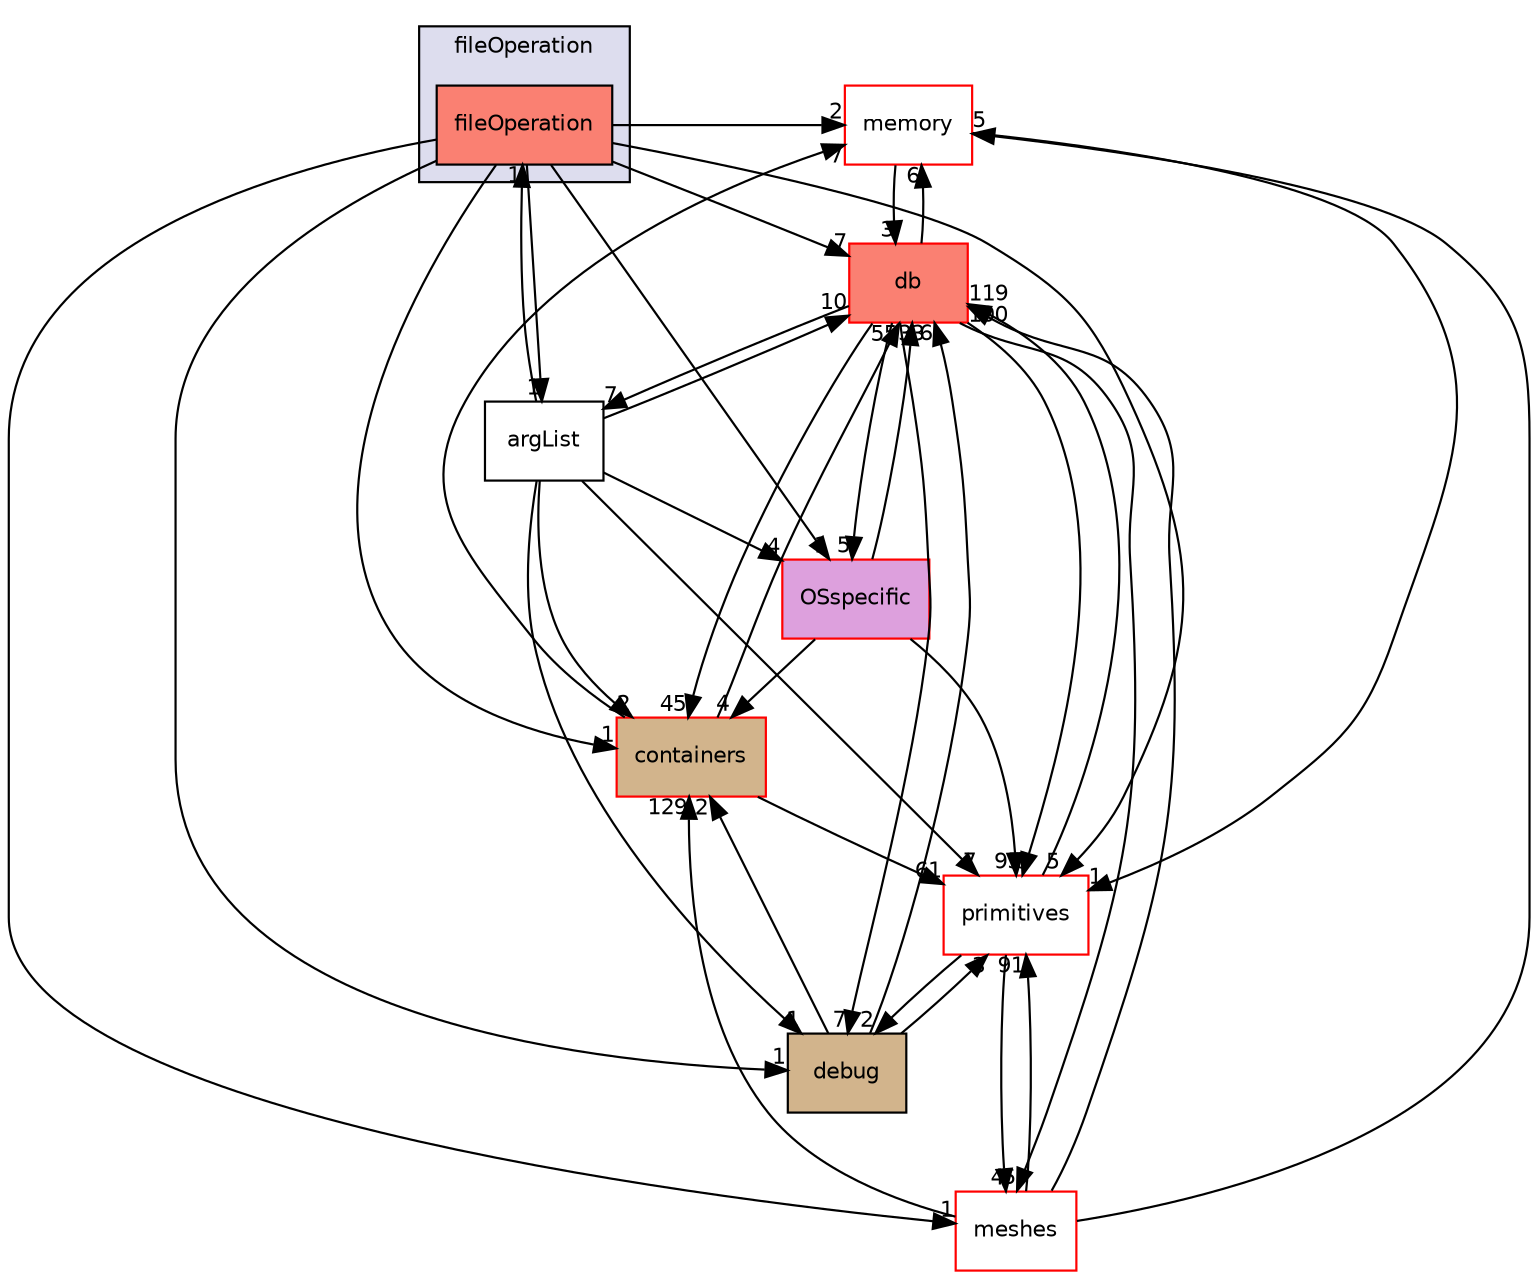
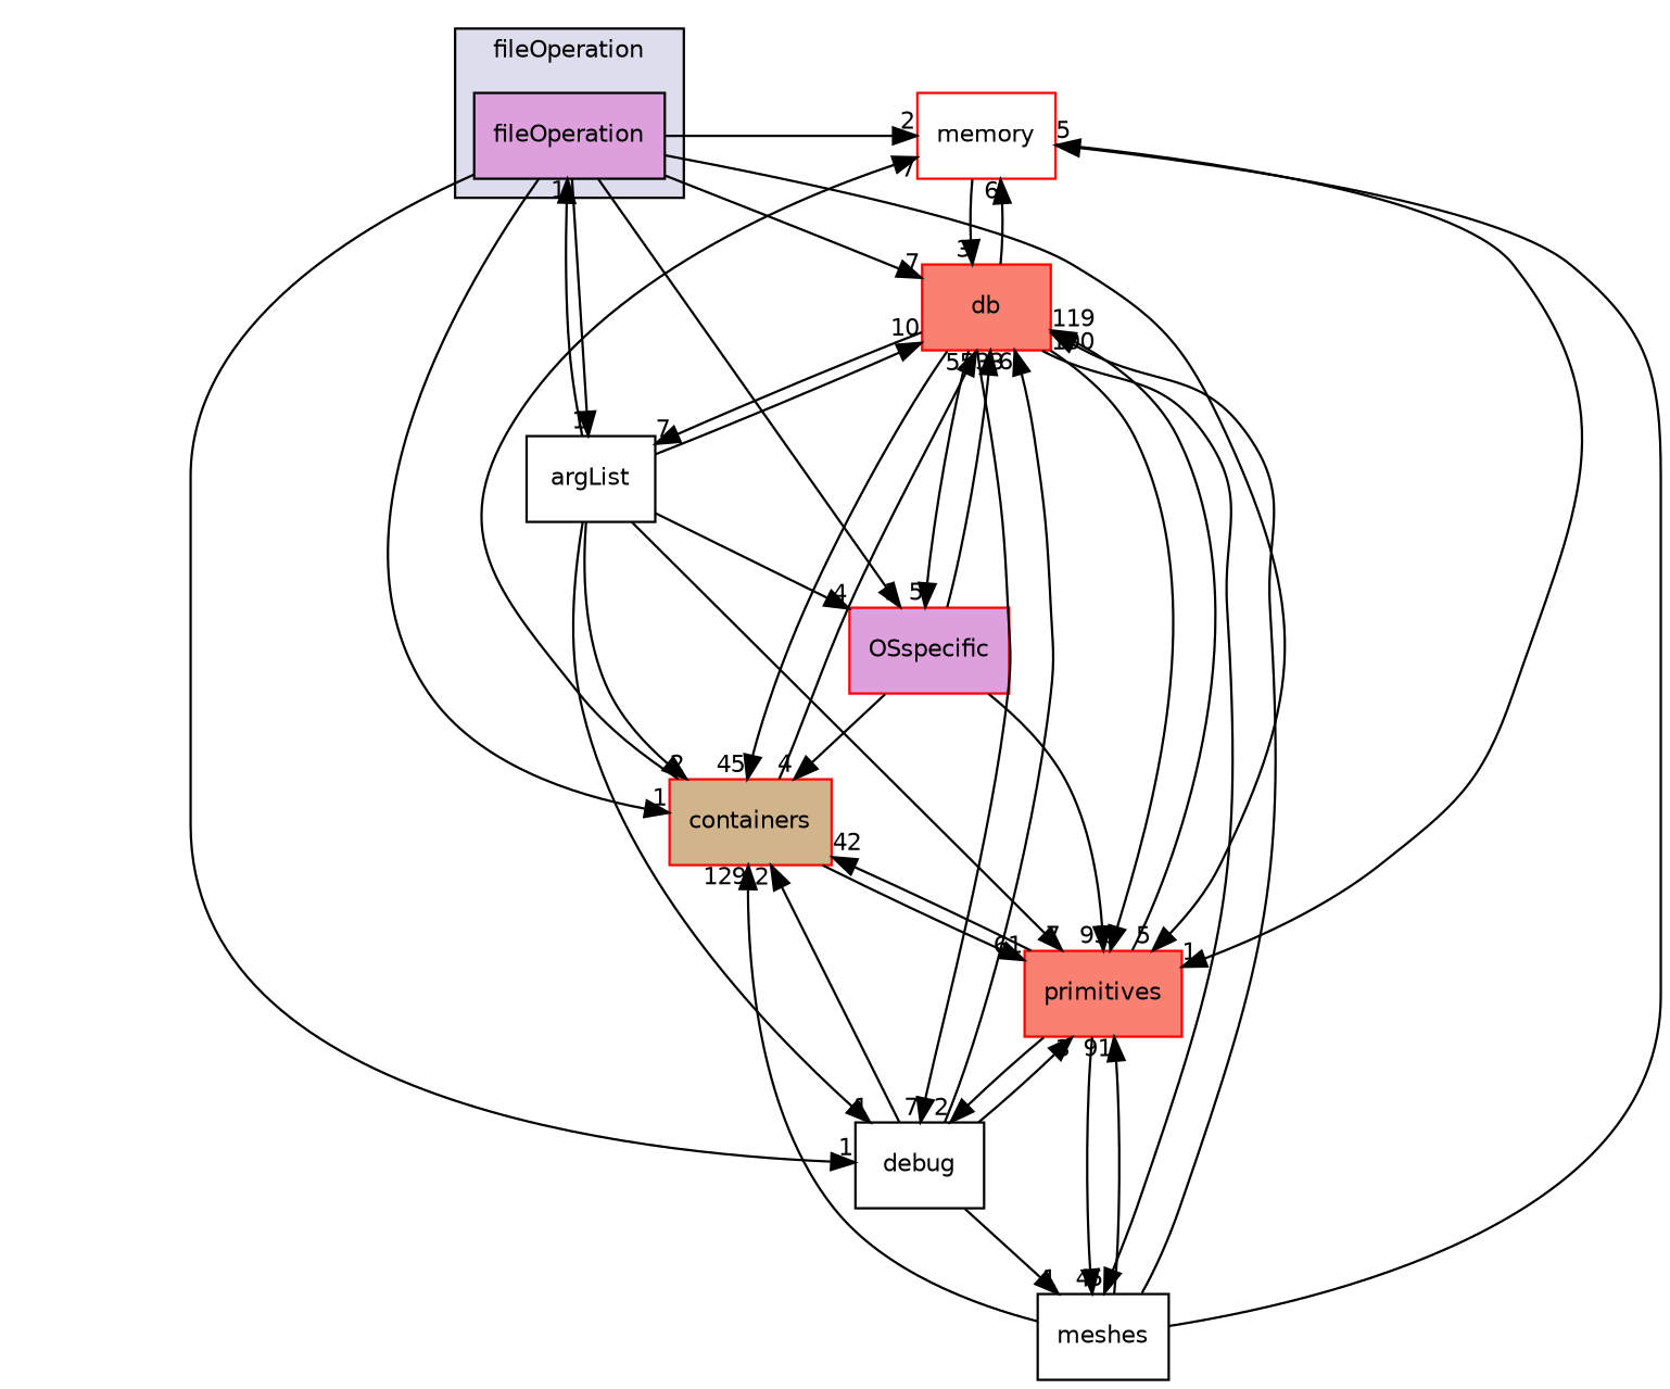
  digraph {
    compound=true
    node [fillcolor=white fontname=Helvetica fontsize=10 shape=box style=filled color=red]
    edge [headlabel=1 labeldistance=1.5 labelfontname=Helvetica labelfontsize=10]
-   n1 [fillcolor=salmon label=fileOperation pencolor=black color=""]
+   n1 [fillcolor=plum label=fileOperation pencolor=black color=""]
    n2 [label=memory]
    n3 [fillcolor=tan label=containers]
    n4 [label=argList color=""]
-   n5 [label=meshes]
-   n6 [fillcolor=tan label=debug color=""]
+   n5 [color=black label=meshes]
+   n6 [label=debug color=""]
    n7 [fillcolor=salmon label=db]
-   n8 [label=primitives]
+   n8 [fillcolor=salmon label=primitives]
    n9 [fillcolor=plum label=OSspecific]
    subgraph cluster_1 {
      bgcolor="#ddddee"
      fontname=Helvetica
      fontsize=10
      label=fileOperation
      pencolor=black
      n1
    }
    n1 -> n2 [headlabel=2]
    n1 -> n3
    n1 -> n4
-   n1 -> n5
+   n6 -> n5
    n1 -> n6
    n1 -> n7 [headlabel=7]
    n1 -> n8 [headlabel=5]
    n1 -> n9
    n2 -> n7 [headlabel=3]
    n2 -> n8
    n3 -> n2 [headlabel=7]
    n3 -> n7 [headlabel=55]
    n3 -> n8 [headlabel=61]
    n4 -> n1
    n4 -> n3 [headlabel=2]
    n4 -> n6
    n4 -> n7 [headlabel=10]
    n4 -> n8 [headlabel=7]
    n4 -> n9 [headlabel=4]
    n5 -> n2 [headlabel=5]
    n5 -> n3 [headlabel=129]
    n5 -> n7 [headlabel=119]
    n5 -> n8 [headlabel=91]
    n6 -> n3 [headlabel=2]
    n6 -> n7 [headlabel=6]
    n6 -> n8 [headlabel=3]
    n7 -> n2 [headlabel=6]
    n7 -> n3 [headlabel=45]
    n7 -> n4 [headlabel=7]
    n7 -> n5 [headlabel=6]
    n7 -> n6 [headlabel=7]
    n7 -> n8 [headlabel=95]
    n7 -> n9 [headlabel=5]
+   n8 -> n3 [headlabel=42]
    n8 -> n5 [headlabel=4]
    n8 -> n6 [headlabel=2]
    n8 -> n7 [headlabel=100]
    n9 -> n3 [headlabel=4]
    n9 -> n7 [headlabel=33]
    n9 -> n8 [headlabel=9]
  }
